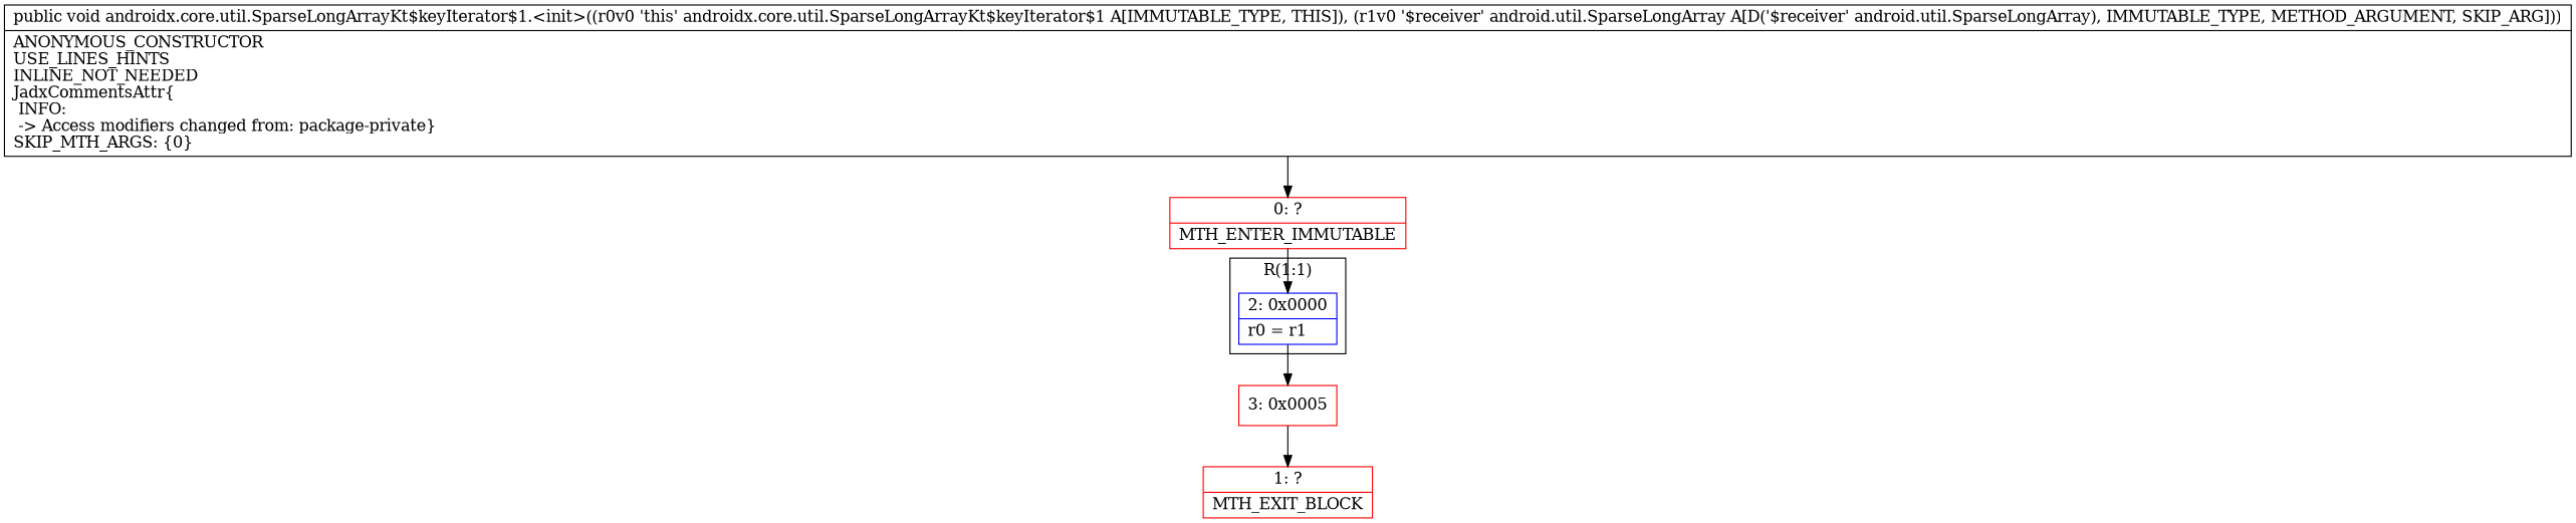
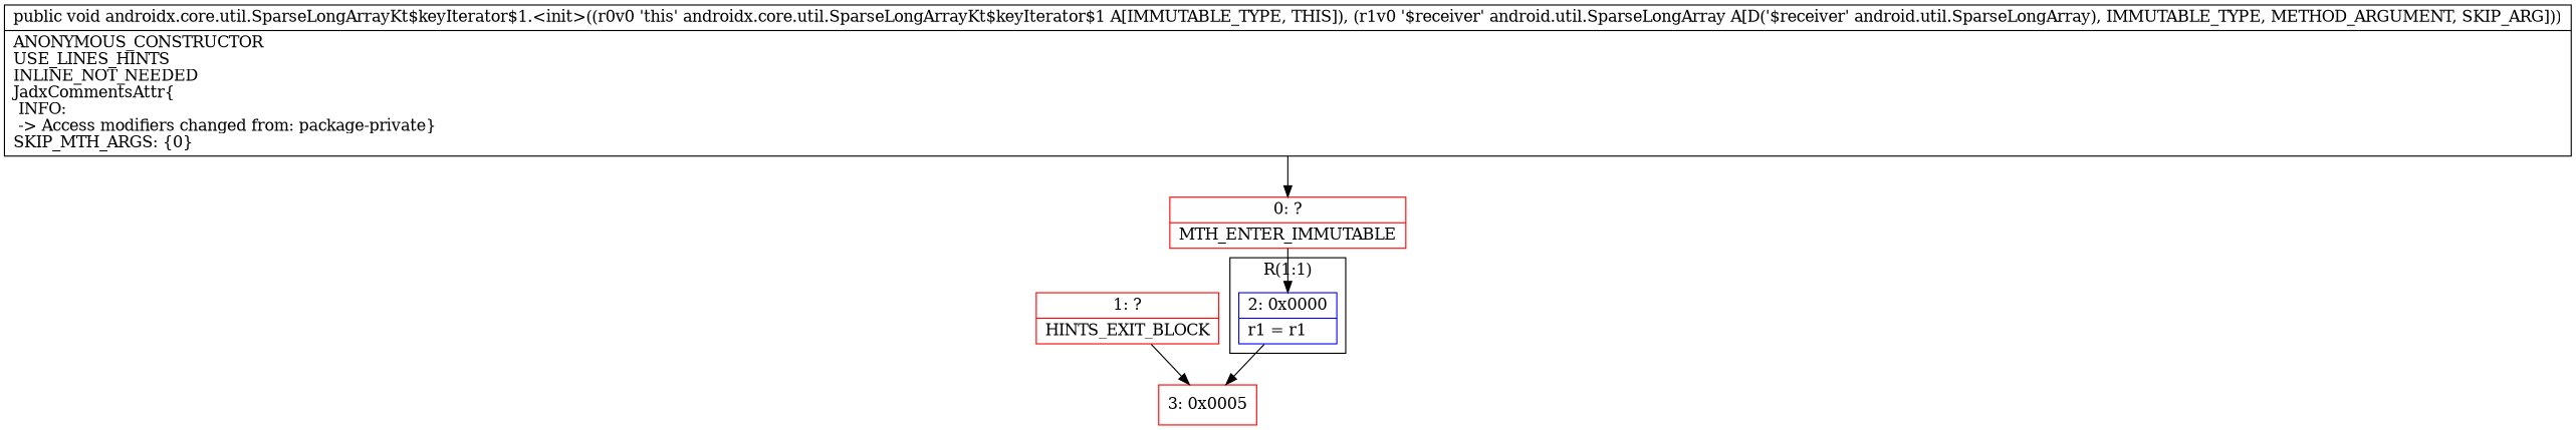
  digraph {
    node [color=red shape=record]
-   n1 [color=blue label="{2\:\ 0x0000|r0 = r1\l}"]
+   n1 [color=blue label="{2\:\ 0x0000|r1 = r1\l}"]
    n2 [label="{3\:\ 0x0005}"]
-   n3 [label="{1\:\ ?|MTH_EXIT_BLOCK\l}"]
+   n3 [label="{1\:\ ?|HINTS_EXIT_BLOCK\l}"]
    n4 [label="{0\:\ ?|MTH_ENTER_IMMUTABLE\l}"]
    n5 [label="{public void androidx.core.util.SparseLongArrayKt$keyIterator$1.\<init\>((r0v0 'this' androidx.core.util.SparseLongArrayKt$keyIterator$1 A[IMMUTABLE_TYPE, THIS]), (r1v0 '$receiver' android.util.SparseLongArray A[D('$receiver' android.util.SparseLongArray), IMMUTABLE_TYPE, METHOD_ARGUMENT, SKIP_ARG]))  | ANONYMOUS_CONSTRUCTOR\lUSE_LINES_HINTS\lINLINE_NOT_NEEDED\lJadxCommentsAttr\{\l INFO: \l \-\> Access modifiers changed from: package\-private\}\lSKIP_MTH_ARGS: \{0\}\l}" color=""]
    subgraph cluster_1 {
      label="R(1:1)"
      n1
    }
    n1 -> n2
-   n2 -> n3
+   n3 -> n2
    n4 -> n1
    n5 -> n4
  }
